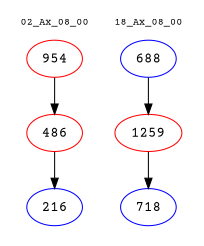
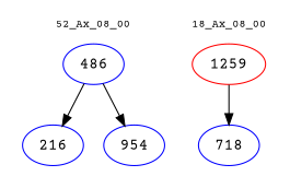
  digraph {
    fontname="Courier Prime"
    node [color=blue fontname="Courier Prime"]
    edge [color=black fontname="Courier Prime"]
-   n1 [color=red label=486]
+   n1 [label=486]
    n2 [label=216]
-   n3 [color=red label=954]
-   n4 [label=688]
+   n3 [label=954]
    n5 [label=718]
    n6 [color=red label=1259]
    subgraph cluster_1 {
      color=white
      fontsize=10
-     label="02_Ax_08_00"
+     label="52_Ax_08_00"
      n1
      n2
      n3
    }
    subgraph cluster_2 {
      color=white
      fontsize=10
      label="18_Ax_08_00"
-     n4
      n5
      n6
    }
    n1 -> n2
-   n3 -> n1
-   n4 -> n6
+   n1 -> n3
    n6 -> n5
  }
